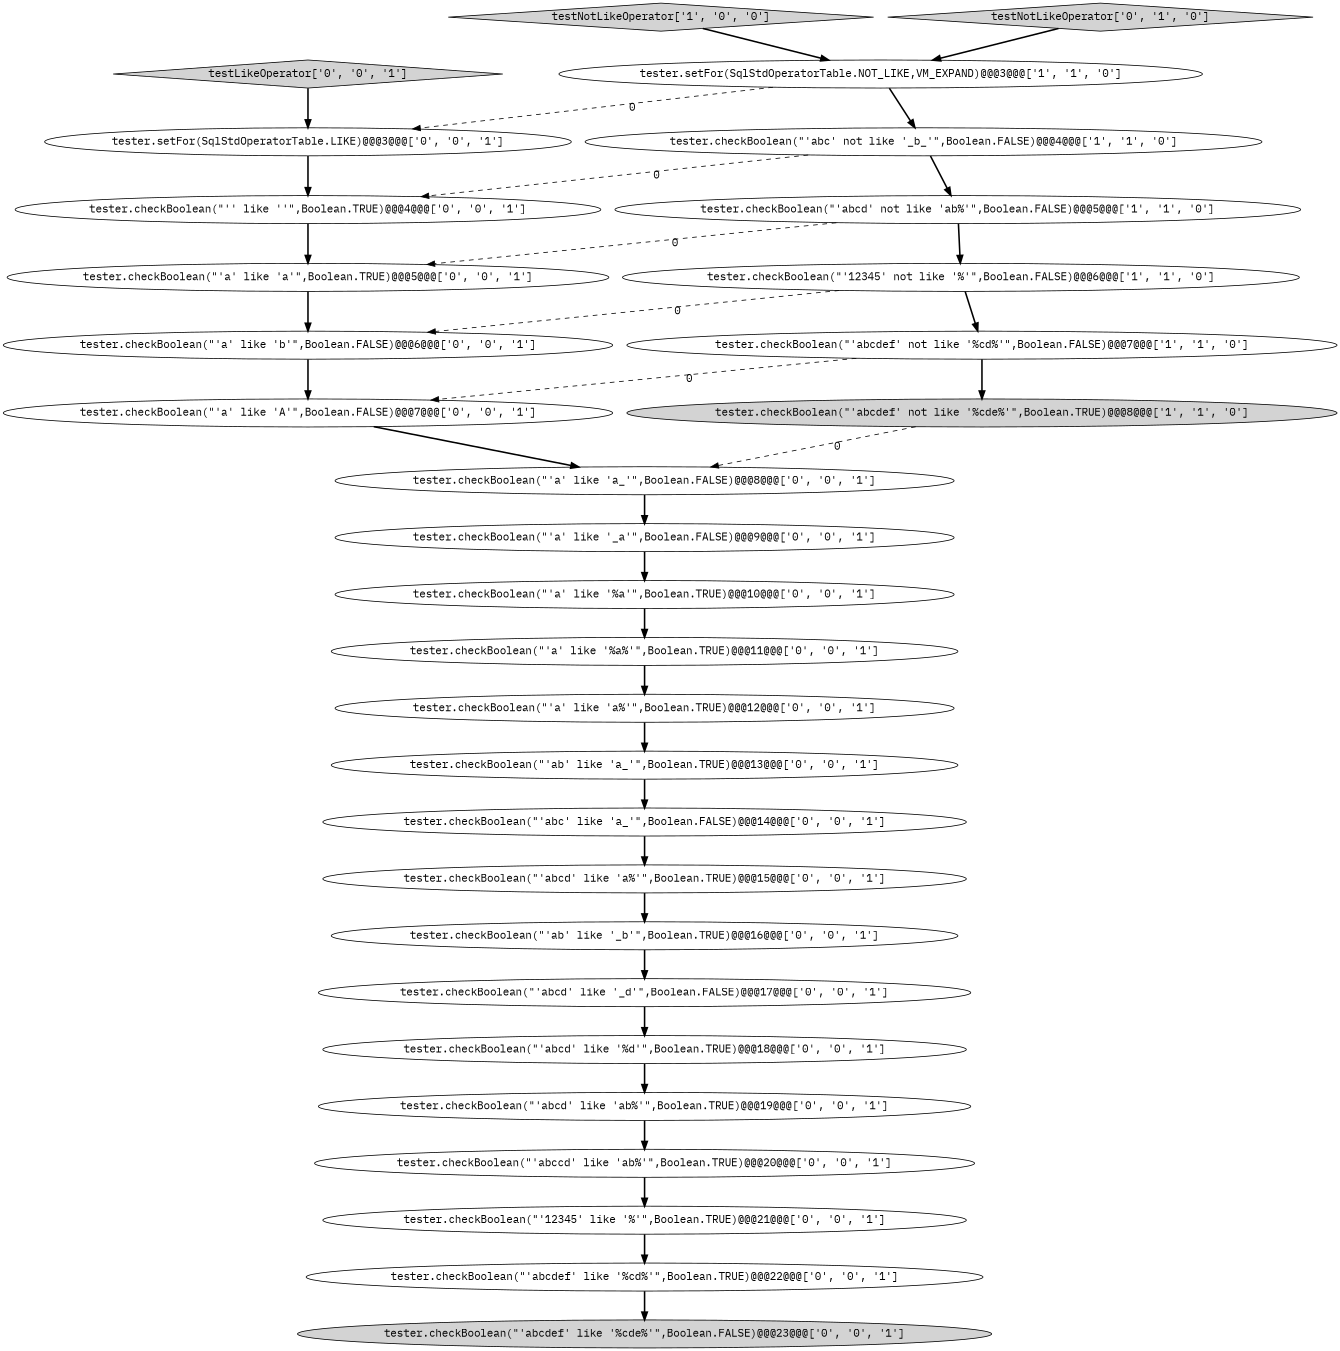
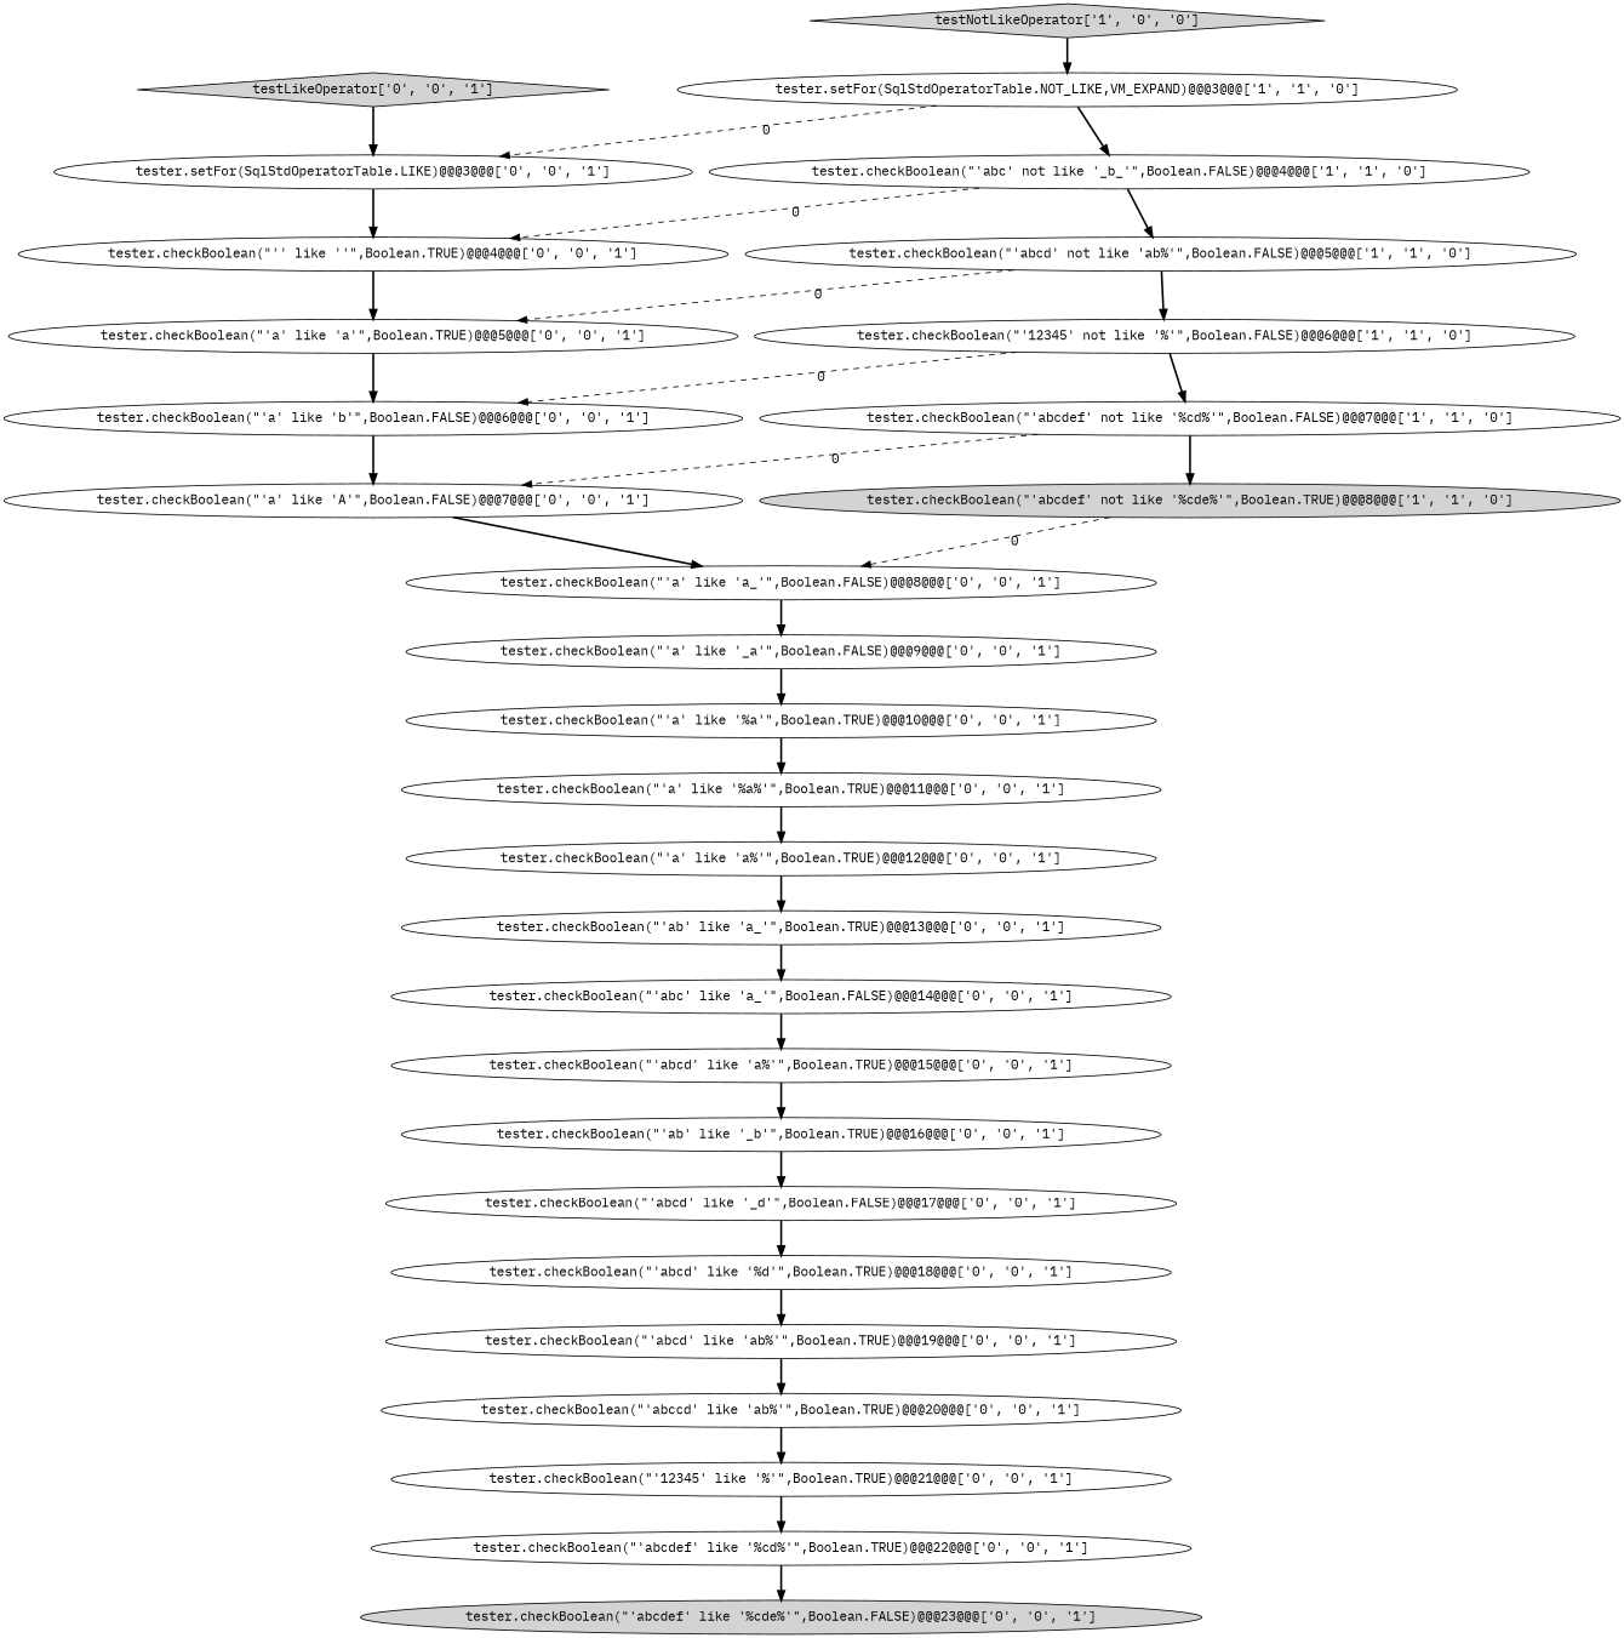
  digraph {
    fontname="IBM Plex Mono"
    node [fillcolor=white shape=ellipse style=filled fontname="IBM Plex Mono"]
    edge [style=bold fontname="IBM Plex Mono"]
    n1 [label="tester.checkBoolean(\"'a' like 'b'\",Boolean.FALSE)@@@6@@@['0', '0', '1']"]
    n2 [label="tester.checkBoolean(\"'a' like 'A'\",Boolean.FALSE)@@@7@@@['0', '0', '1']"]
    n3 [label="tester.checkBoolean(\"'' like ''\",Boolean.TRUE)@@@4@@@['0', '0', '1']"]
    n4 [label="tester.checkBoolean(\"'a' like 'a'\",Boolean.TRUE)@@@5@@@['0', '0', '1']"]
    n5 [label="tester.checkBoolean(\"'a' like 'a_'\",Boolean.FALSE)@@@8@@@['0', '0', '1']"]
    n6 [label="tester.checkBoolean(\"'abccd' like 'ab%'\",Boolean.TRUE)@@@20@@@['0', '0', '1']"]
    n7 [label="tester.checkBoolean(\"'12345' like '%'\",Boolean.TRUE)@@@21@@@['0', '0', '1']"]
    n8 [label="tester.checkBoolean(\"'abcd' like '_d'\",Boolean.FALSE)@@@17@@@['0', '0', '1']"]
    n9 [label="tester.checkBoolean(\"'abcd' like '%d'\",Boolean.TRUE)@@@18@@@['0', '0', '1']"]
    n10 [label="tester.checkBoolean(\"'a' like '%a%'\",Boolean.TRUE)@@@11@@@['0', '0', '1']"]
    n11 [label="tester.checkBoolean(\"'a' like 'a%'\",Boolean.TRUE)@@@12@@@['0', '0', '1']"]
    n12 [label="tester.checkBoolean(\"'ab' like 'a_'\",Boolean.TRUE)@@@13@@@['0', '0', '1']"]
    n13 [fillcolor=lightgray label="testNotLikeOperator['1', '0', '0']" shape=diamond]
    n14 [label="tester.setFor(SqlStdOperatorTable.NOT_LIKE,VM_EXPAND)@@@3@@@['1', '1', '0']"]
    n15 [label="tester.checkBoolean(\"'a' like '_a'\",Boolean.FALSE)@@@9@@@['0', '0', '1']"]
    n16 [label="tester.checkBoolean(\"'a' like '%a'\",Boolean.TRUE)@@@10@@@['0', '0', '1']"]
    n17 [label="tester.checkBoolean(\"'abcd' like 'ab%'\",Boolean.TRUE)@@@19@@@['0', '0', '1']"]
    n18 [label="tester.checkBoolean(\"'12345' not like '%'\",Boolean.FALSE)@@@6@@@['1', '1', '0']"]
    n19 [label="tester.checkBoolean(\"'abcdef' not like '%cd%'\",Boolean.FALSE)@@@7@@@['1', '1', '0']"]
    n20 [fillcolor=lightgray label="testLikeOperator['0', '0', '1']" shape=diamond]
    n21 [label="tester.setFor(SqlStdOperatorTable.LIKE)@@@3@@@['0', '0', '1']"]
    n22 [label="tester.checkBoolean(\"'abcd' not like 'ab%'\",Boolean.FALSE)@@@5@@@['1', '1', '0']"]
-   n23 [fillcolor=lightgray label="testNotLikeOperator['0', '1', '0']" shape=diamond]
    n24 [label="tester.checkBoolean(\"'abcdef' like '%cd%'\",Boolean.TRUE)@@@22@@@['0', '0', '1']"]
    n25 [fillcolor=lightgray label="tester.checkBoolean(\"'abcdef' not like '%cde%'\",Boolean.TRUE)@@@8@@@['1', '1', '0']"]
    n26 [label="tester.checkBoolean(\"'ab' like '_b'\",Boolean.TRUE)@@@16@@@['0', '0', '1']"]
    n27 [label="tester.checkBoolean(\"'abc' like 'a_'\",Boolean.FALSE)@@@14@@@['0', '0', '1']"]
    n28 [label="tester.checkBoolean(\"'abcd' like 'a%'\",Boolean.TRUE)@@@15@@@['0', '0', '1']"]
    n29 [label="tester.checkBoolean(\"'abc' not like '_b_'\",Boolean.FALSE)@@@4@@@['1', '1', '0']"]
    n30 [fillcolor=lightgray label="tester.checkBoolean(\"'abcdef' like '%cde%'\",Boolean.FALSE)@@@23@@@['0', '0', '1']"]
    n1 -> n2
    n2 -> n5
    n3 -> n4
    n4 -> n1
    n5 -> n15
    n6 -> n7
    n7 -> n24
    n8 -> n9
    n9 -> n17
    n10 -> n11
    n11 -> n12
    n12 -> n27
    n13 -> n14
    n14 -> n21 [label=0 style=dashed]
    n14 -> n29
    n15 -> n16
    n16 -> n10
    n17 -> n6
    n18 -> n1 [label=0 style=dashed]
    n18 -> n19
    n19 -> n2 [label=0 style=dashed]
    n19 -> n25
    n20 -> n21
    n21 -> n3
    n22 -> n4 [label=0 style=dashed]
    n22 -> n18
-   n23 -> n14
    n24 -> n30
    n25 -> n5 [label=0 style=dashed]
    n26 -> n8
    n27 -> n28
    n28 -> n26
    n29 -> n3 [label=0 style=dashed]
    n29 -> n22
  }
